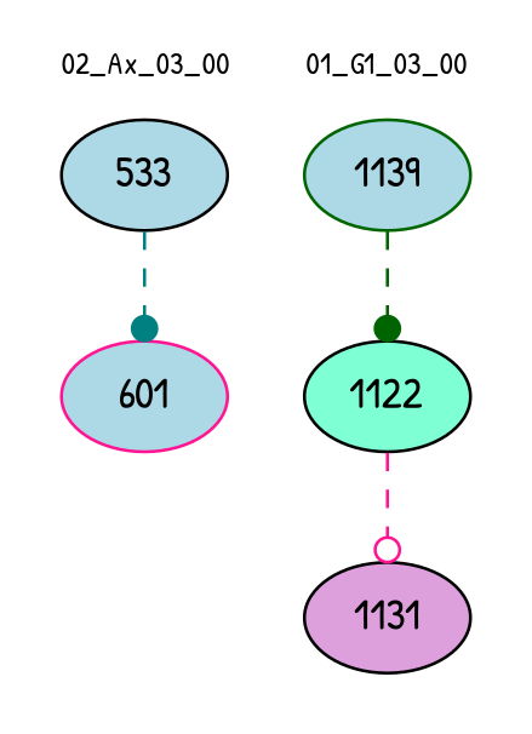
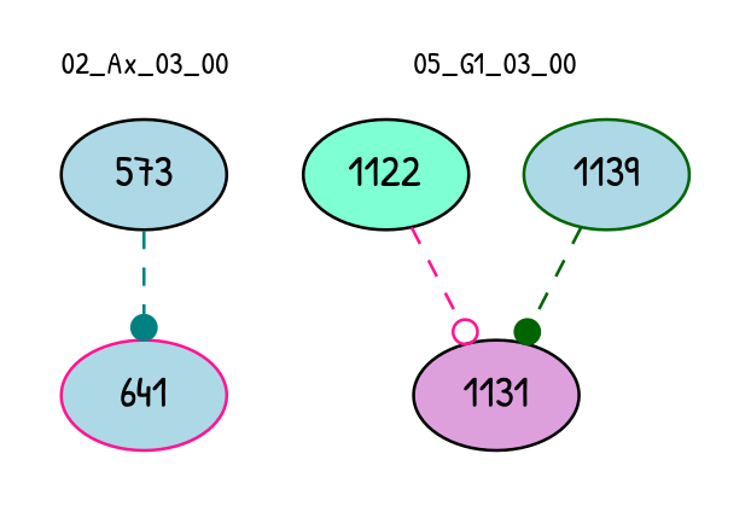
  digraph {
    fontname="Patrick Hand"
    node [color=black fillcolor=lightblue fontname="Patrick Hand" style=filled]
    edge [arrowhead=dot fontname="Patrick Hand" style=dashed]
-   n1 [label=533]
-   n2 [color=deeppink label=601]
+   n1 [label=573]
+   n2 [color=deeppink label=641]
    n3 [color=darkgreen label=1139]
    n4 [fillcolor=aquamarine label=1122]
    n5 [fillcolor=plum label=1131]
    subgraph cluster_1 {
      color=white
      fontsize=10
      label="02_Ax_03_00"
      n1
      n2
    }
    subgraph cluster_2 {
      color=white
      fontsize=10
-     label="01_G1_03_00"
+     label="05_G1_03_00"
      n3
      n4
      n5
    }
    n1 -> n2 [color=teal]
-   n3 -> n4 [color=darkgreen]
+   n3 -> n5 [color=darkgreen]
    n4 -> n5 [arrowhead=odot color=deeppink]
  }
